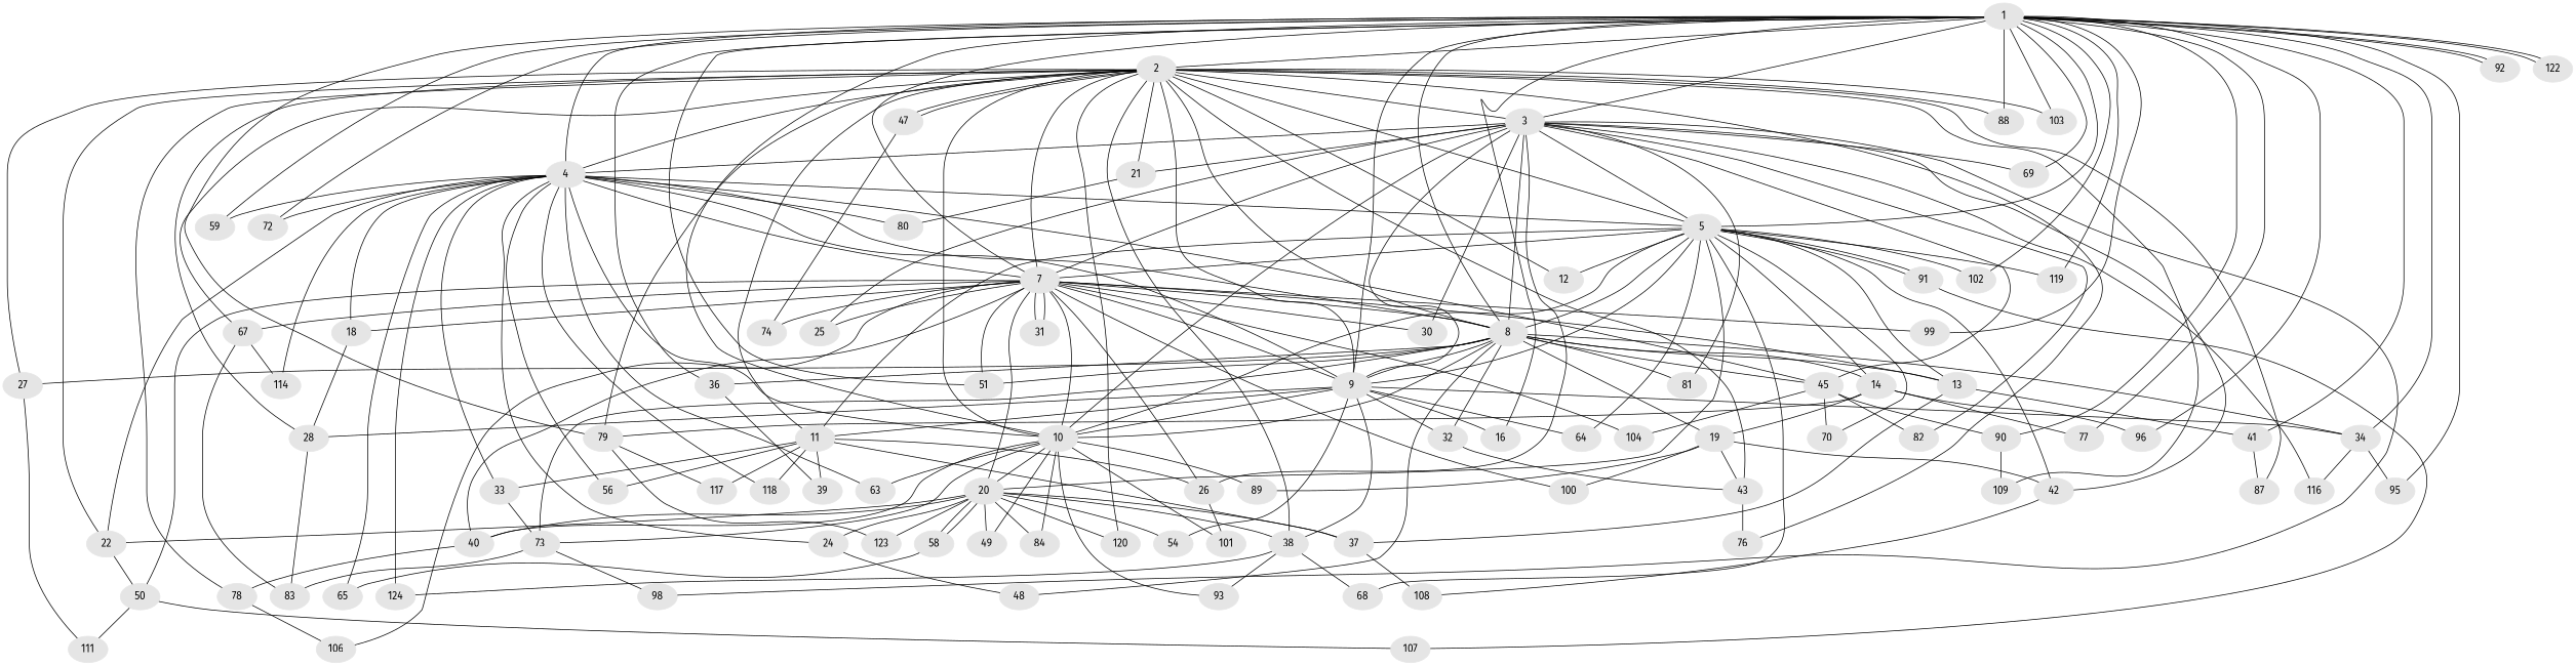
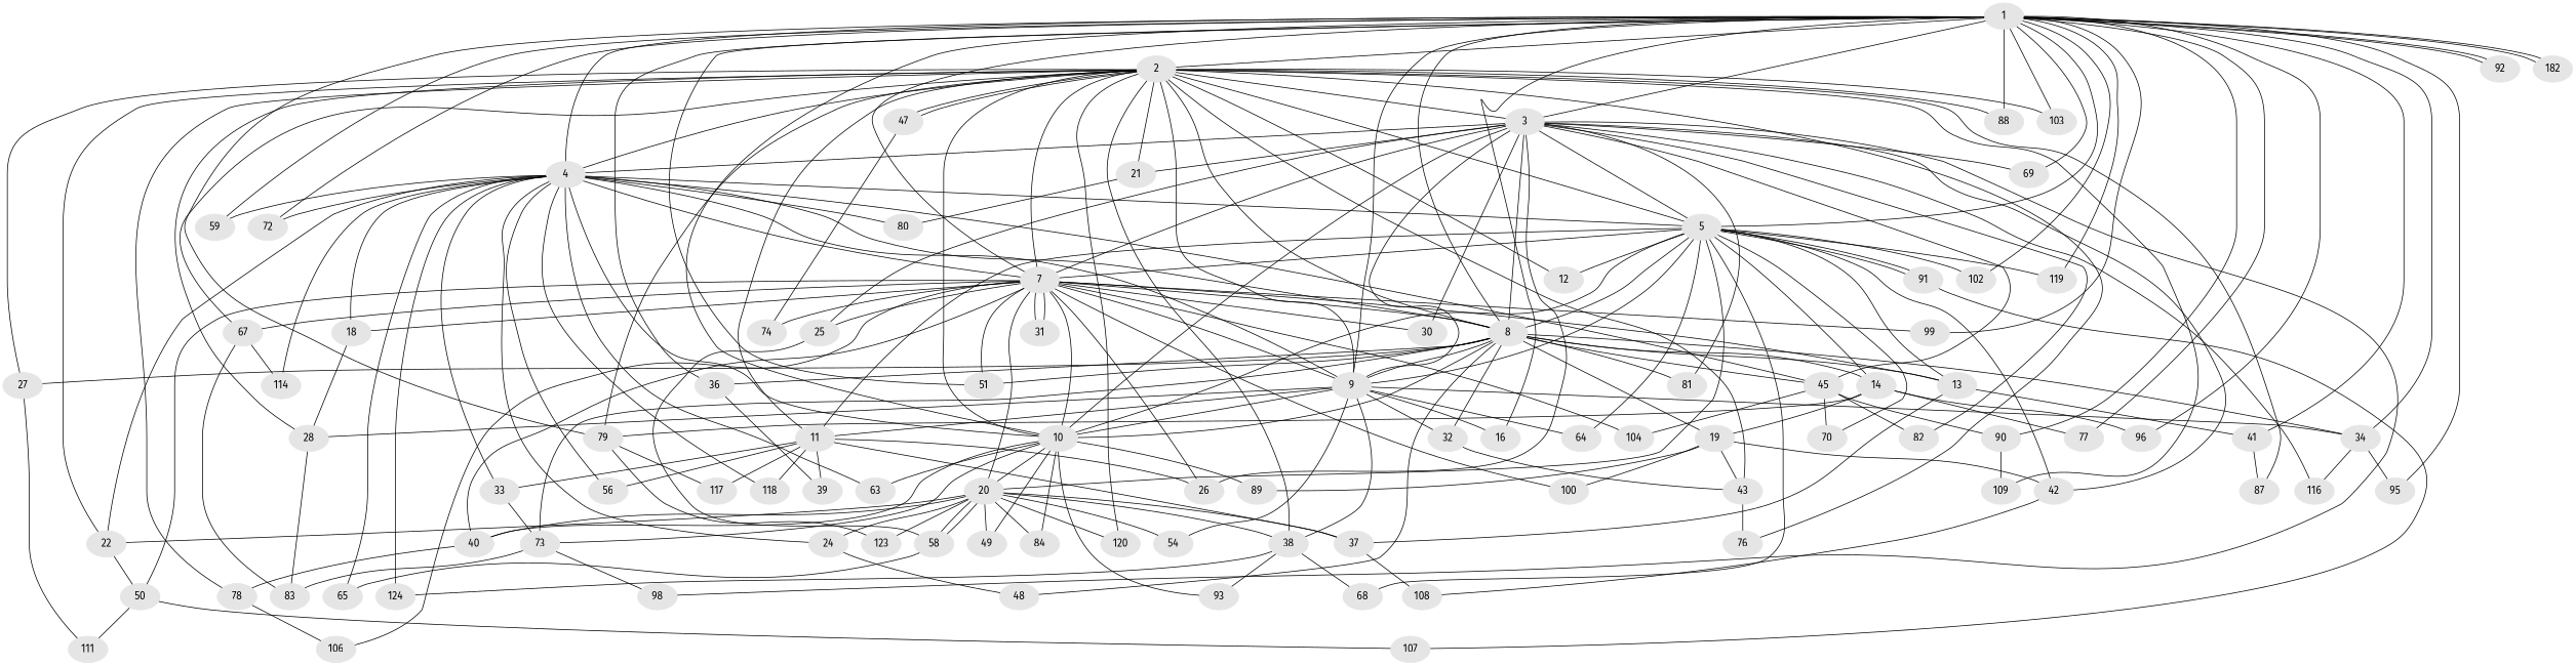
  graph {
    fontname="Fira Sans"
    node [color=gray90 fontname="Fira Sans" style=filled]
    edge [fontname="Fira Sans"]
    1 [super="+23"]
    2 [super="+6"]
    3 [super="+94"]
    4 [super="+15"]
    5 [super="+53"]
    7 [super="+66"]
    8 [super="+61"]
    9 [super="+35"]
    10 [super="+115"]
    16
    34 [super="+52"]
    36
    41
    51
    59
    69
    72
    77
    79
    88
    90
    92
    95
    96
    99
    102
    103
    119
-   122
+   122 [label=182]
    11 [super="+17"]
    12
    21
    22 [super="+71"]
    27
    28
    38 [super="+121"]
    43 [super="+44"]
    47
    67
    76
    78
    87
    109
    120
    25
    26 [super="+55"]
    30
    42 [super="+46"]
    45 [super="+60"]
    81
    82
    98
    116
    80
    18 [super="+75"]
    24
    33
    56
    63
    65
    114
    118
    124
    13 [super="+62"]
    14 [super="+85"]
    20 [super="+29"]
    64
    68
    70
    91 [super="+97"]
    31
    40 [super="+57"]
    50
    74
    100
    104
    106
    19 [super="+112"]
    32
    48
    73 [super="+86"]
    54
    49
    84
    89
    93
-   101
    39
    117
    123
    37 [super="+113"]
    111
    83 [super="+110"]
    58 [super="+105"]
    108
    107
    1 -- 2 [weight=2]
    1 -- 3
    1 -- 4 [weight=2]
    1 -- 5
    1 -- 7
    1 -- 8
    1 -- 9
    1 -- 10 [weight=2]
    1 -- 16
    1 -- 34
    1 -- 36
    1 -- 41
    1 -- 51
    1 -- 59
    1 -- 69
    1 -- 72
    1 -- 77
    1 -- 79
    1 -- 88
    1 -- 90
    1 -- 92
    1 -- 92
    1 -- 95
    1 -- 96
    1 -- 99
    1 -- 102
    1 -- 103
    1 -- 119
    1 -- 122
    1 -- 122
    2 -- 3 [weight=2]
    2 -- 4 [weight=2]
    2 -- 5 [weight=2]
    2 -- 7 [weight=2]
    2 -- 8 [weight=2]
    2 -- 9 [weight=2]
    2 -- 10 [weight=2]
    2 -- 79
    2 -- 88
    2 -- 103
    2 -- 11
    2 -- 12
    2 -- 21
    2 -- 22
    2 -- 27
    2 -- 28
    2 -- 38
    2 -- 43 [weight=2]
    2 -- 47
    2 -- 47
    2 -- 67
    2 -- 76
    2 -- 78
    2 -- 87
    2 -- 109
    2 -- 120
    3 -- 4
    3 -- 5 [weight=2]
    3 -- 7
    3 -- 8 [weight=2]
    3 -- 9
    3 -- 10
    3 -- 69
    3 -- 21
    3 -- 25
    3 -- 26
    3 -- 30
    3 -- 42
    3 -- 45
    3 -- 81
    3 -- 82
    3 -- 98
    3 -- 116
    4 -- 5
    4 -- 7
    4 -- 8
    4 -- 9
    4 -- 10
    4 -- 59
    4 -- 72
    4 -- 22
    4 -- 45
    4 -- 80
    4 -- 18
    4 -- 24
    4 -- 33
    4 -- 56
    4 -- 63
    4 -- 65
    4 -- 114
    4 -- 118
    4 -- 124
    5 -- 7
    5 -- 8
    5 -- 9
    5 -- 10
    5 -- 102
    5 -- 119
    5 -- 11
    5 -- 12
    5 -- 42
    5 -- 13
    5 -- 14
    5 -- 20
    5 -- 64
    5 -- 68
    5 -- 70
    5 -- 91 [weight=2]
    5 -- 91
    7 -- 8
    7 -- 9
    7 -- 10
    7 -- 51
    7 -- 99
    7 -- 67
    7 -- 25
    7 -- 26
    7 -- 30
    7 -- 18
    7 -- 13
    7 -- 20
    7 -- 31
    7 -- 31
    7 -- 40
    7 -- 50
    7 -- 74
    7 -- 100
    7 -- 104
    7 -- 106
    8 -- 9
    8 -- 10
    8 -- 34
    8 -- 36
    8 -- 51
    8 -- 27
    8 -- 45
    8 -- 81
    8 -- 13
    8 -- 14
    8 -- 19
    8 -- 32
    8 -- 48
    8 -- 73
    9 -- 10
    9 -- 16
    9 -- 34
    9 -- 11
    9 -- 28
    9 -- 38
    9 -- 64
    9 -- 32
    9 -- 54
    10 -- 63
    10 -- 20
    10 -- 40
    10 -- 73
    10 -- 49
    10 -- 84
    10 -- 89
    10 -- 93
-   10 -- 101
    34 -- 95
    34 -- 116
    36 -- 39
    41 -- 87
    79 -- 117
    79 -- 123
    90 -- 109
    11 -- 26
    11 -- 33
    11 -- 56
    11 -- 118
    11 -- 39
    11 -- 117
    11 -- 37
    21 -- 80
    22 -- 50
    27 -- 111
    28 -- 83
    38 -- 124
    38 -- 68
    38 -- 93
    43 -- 76
    47 -- 74
    67 -- 114
    67 -- 83
    78 -- 106
-   26 -- 101
+   25 -- 58
    42 -- 108
    45 -- 90
    45 -- 82
    45 -- 70
    45 -- 104
    18 -- 28
    24 -- 48
    33 -- 73
    13 -- 41
    13 -- 37
    14 -- 77
    14 -- 79
    14 -- 96
    14 -- 19
    20 -- 22
    20 -- 38
    20 -- 120
    20 -- 24
    20 -- 40
    20 -- 54
    20 -- 49
    20 -- 84
    20 -- 123
    20 -- 37
    20 -- 58
    20 -- 58
    91 -- 107
    40 -- 78
    50 -- 111
    50 -- 107
    19 -- 43
    19 -- 42
    19 -- 100
    19 -- 89
    32 -- 43
    73 -- 98
    73 -- 83
    37 -- 108
    58 -- 65
  }
